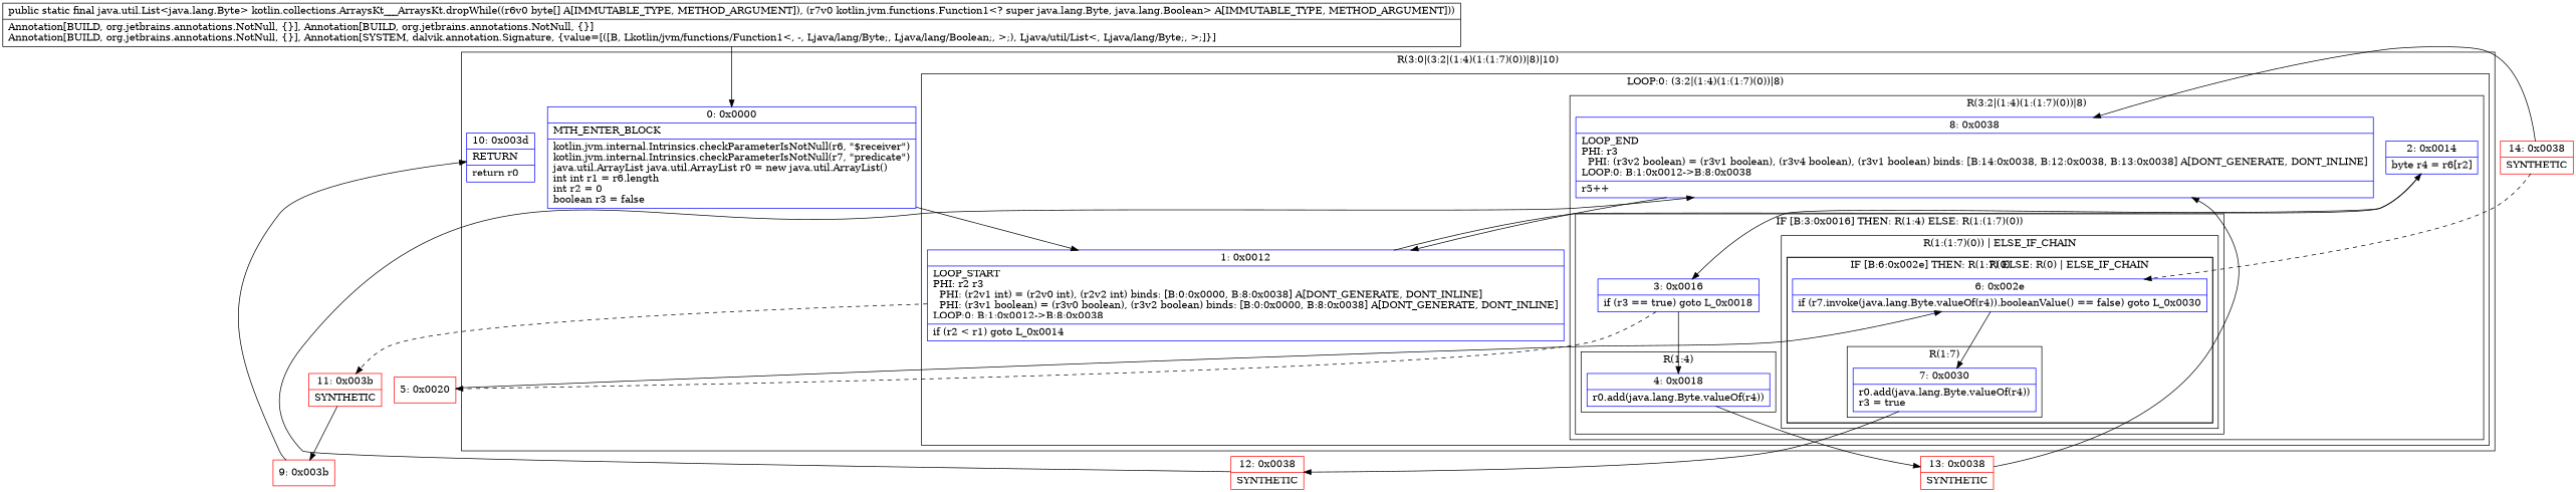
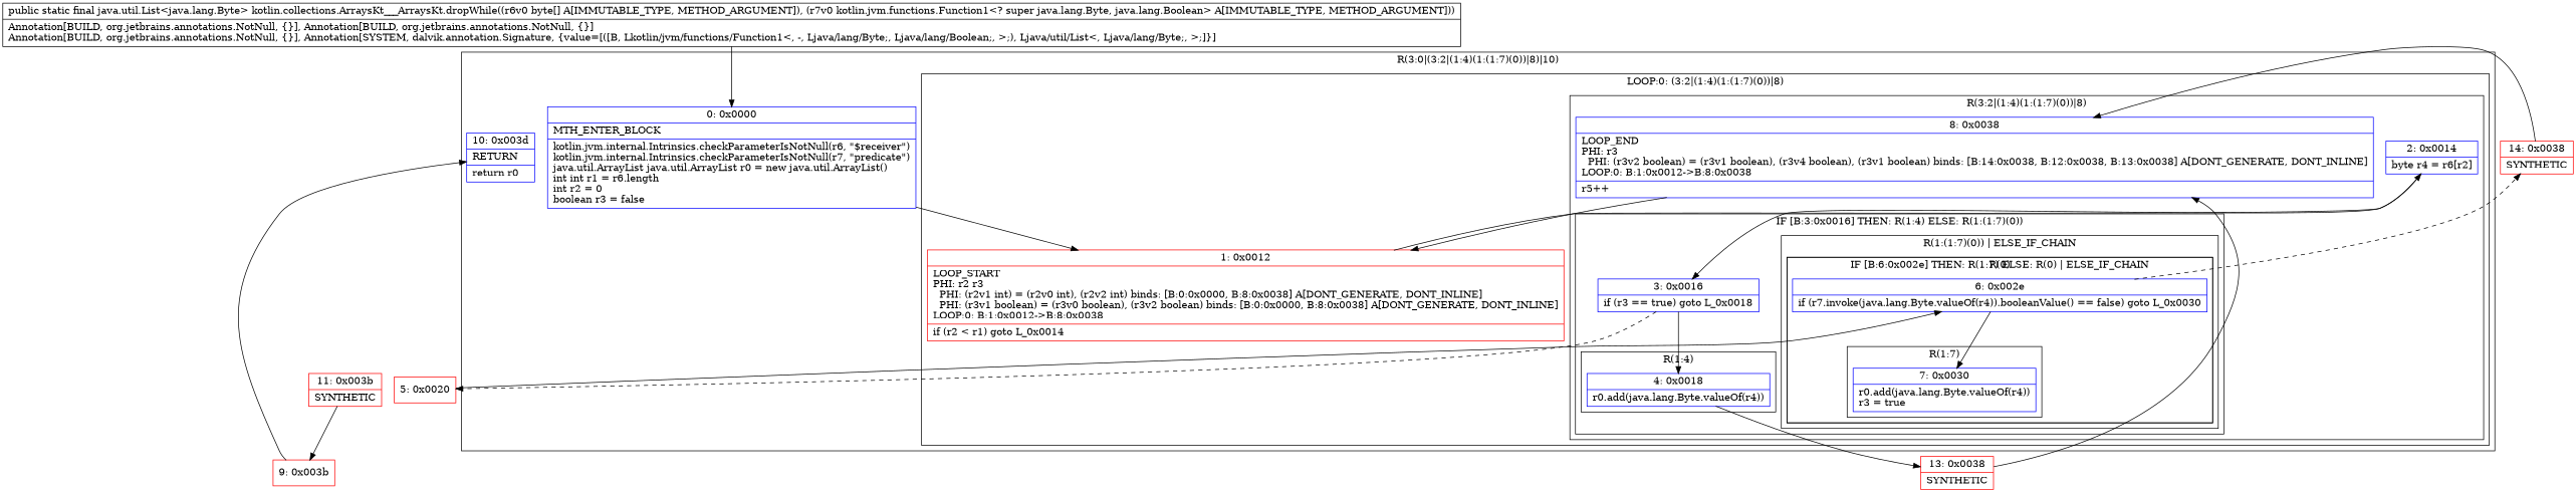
  digraph {
    node [color=blue shape=record]
    n1 [label="{4\:\ 0x0018|r0.add(java.lang.Byte.valueOf(r4))\l}"]
    n2 [label="{7\:\ 0x0030|r0.add(java.lang.Byte.valueOf(r4))\lr3 = true\l}"]
    n3 [label="{6\:\ 0x002e|if (r7.invoke(java.lang.Byte.valueOf(r4)).booleanValue() == false) goto L_0x0030\l}"]
    n4 [label="{3\:\ 0x0016|if (r3 == true) goto L_0x0018\l}"]
    n5 [label="{2\:\ 0x0014|byte r4 = r6[r2]\l}"]
    n6 [label="{8\:\ 0x0038|LOOP_END\lPHI: r3 \l  PHI: (r3v2 boolean) = (r3v1 boolean), (r3v4 boolean), (r3v1 boolean) binds: [B:14:0x0038, B:12:0x0038, B:13:0x0038] A[DONT_GENERATE, DONT_INLINE]\lLOOP:0: B:1:0x0012\-\>B:8:0x0038\l|r5++\l}"]
-   n7 [label="{1\:\ 0x0012|LOOP_START\lPHI: r2 r3 \l  PHI: (r2v1 int) = (r2v0 int), (r2v2 int) binds: [B:0:0x0000, B:8:0x0038] A[DONT_GENERATE, DONT_INLINE]\l  PHI: (r3v1 boolean) = (r3v0 boolean), (r3v2 boolean) binds: [B:0:0x0000, B:8:0x0038] A[DONT_GENERATE, DONT_INLINE]\lLOOP:0: B:1:0x0012\-\>B:8:0x0038\l|if (r2 \< r1) goto L_0x0014\l}"]
+   n7 [color=red label="{1\:\ 0x0012|LOOP_START\lPHI: r2 r3 \l  PHI: (r2v1 int) = (r2v0 int), (r2v2 int) binds: [B:0:0x0000, B:8:0x0038] A[DONT_GENERATE, DONT_INLINE]\l  PHI: (r3v1 boolean) = (r3v0 boolean), (r3v2 boolean) binds: [B:0:0x0000, B:8:0x0038] A[DONT_GENERATE, DONT_INLINE]\lLOOP:0: B:1:0x0012\-\>B:8:0x0038\l|if (r2 \< r1) goto L_0x0014\l}"]
    n8 [label="{0\:\ 0x0000|MTH_ENTER_BLOCK\l|kotlin.jvm.internal.Intrinsics.checkParameterIsNotNull(r6, \"$receiver\")\lkotlin.jvm.internal.Intrinsics.checkParameterIsNotNull(r7, \"predicate\")\ljava.util.ArrayList java.util.ArrayList r0 = new java.util.ArrayList()\lint int r1 = r6.length\lint r2 = 0\lboolean r3 = false\l}"]
    n9 [label="{10\:\ 0x003d|RETURN\l|return r0\l}"]
    n10 [color=red label="{13\:\ 0x0038|SYNTHETIC\l}"]
-   n11 [color=red label="{12\:\ 0x0038|SYNTHETIC\l}"]
    n12 [color=red label="{14\:\ 0x0038|SYNTHETIC\l}"]
    n13 [color=red label="{5\:\ 0x0020}"]
    n14 [color=red label="{11\:\ 0x003b|SYNTHETIC\l}"]
    n15 [color=red label="{9\:\ 0x003b}"]
    n16 [label="{public static final java.util.List\<java.lang.Byte\> kotlin.collections.ArraysKt___ArraysKt.dropWhile((r6v0 byte[] A[IMMUTABLE_TYPE, METHOD_ARGUMENT]), (r7v0 kotlin.jvm.functions.Function1\<? super java.lang.Byte, java.lang.Boolean\> A[IMMUTABLE_TYPE, METHOD_ARGUMENT]))  | Annotation[BUILD, org.jetbrains.annotations.NotNull, \{\}], Annotation[BUILD, org.jetbrains.annotations.NotNull, \{\}]\lAnnotation[BUILD, org.jetbrains.annotations.NotNull, \{\}], Annotation[SYSTEM, dalvik.annotation.Signature, \{value=[([B, Lkotlin\/jvm\/functions\/Function1\<, \-, Ljava\/lang\/Byte;, Ljava\/lang\/Boolean;, \>;), Ljava\/util\/List\<, Ljava\/lang\/Byte;, \>;]\}]\l}" color=""]
    subgraph cluster_1 {
      label="R(3:0|(3:2|(1:4)(1:(1:7)(0))|8)|10)"
      n8
      n9
      subgraph cluster_2 {
        label="LOOP:0: (3:2|(1:4)(1:(1:7)(0))|8)"
        n7
        subgraph cluster_3 {
          label="R(3:2|(1:4)(1:(1:7)(0))|8)"
          n5
          n6
          subgraph cluster_4 {
            label="IF [B:3:0x0016] THEN: R(1:4) ELSE: R(1:(1:7)(0))"
            n4
            subgraph cluster_5 {
              label="R(1:4)"
              n1
            }
            subgraph cluster_6 {
              label="R(1:(1:7)(0)) | ELSE_IF_CHAIN\l"
              subgraph cluster_7 {
                label="IF [B:6:0x002e] THEN: R(1:7) ELSE: R(0) | ELSE_IF_CHAIN\l"
                n3
                subgraph cluster_8 {
                  label="R(1:7)"
                  n2
                }
                subgraph cluster_9 {
                  label="R(0)"
                }
              }
            }
          }
        }
      }
    }
    n1 -> n10
-   n2 -> n11
    n3 -> n2
-   n12 -> n3 [style=dashed]
+   n3 -> n12 [style=dashed]
    n4 -> n1
    n4 -> n13 [style=dashed]
    n5 -> n4
    n6 -> n7
    n7 -> n5
-   n7 -> n14 [style=dashed]
    n8 -> n7
    n10 -> n6
-   n11 -> n6
    n12 -> n6
    n13 -> n3
    n14 -> n15
    n15 -> n9
    n16 -> n8
  }
